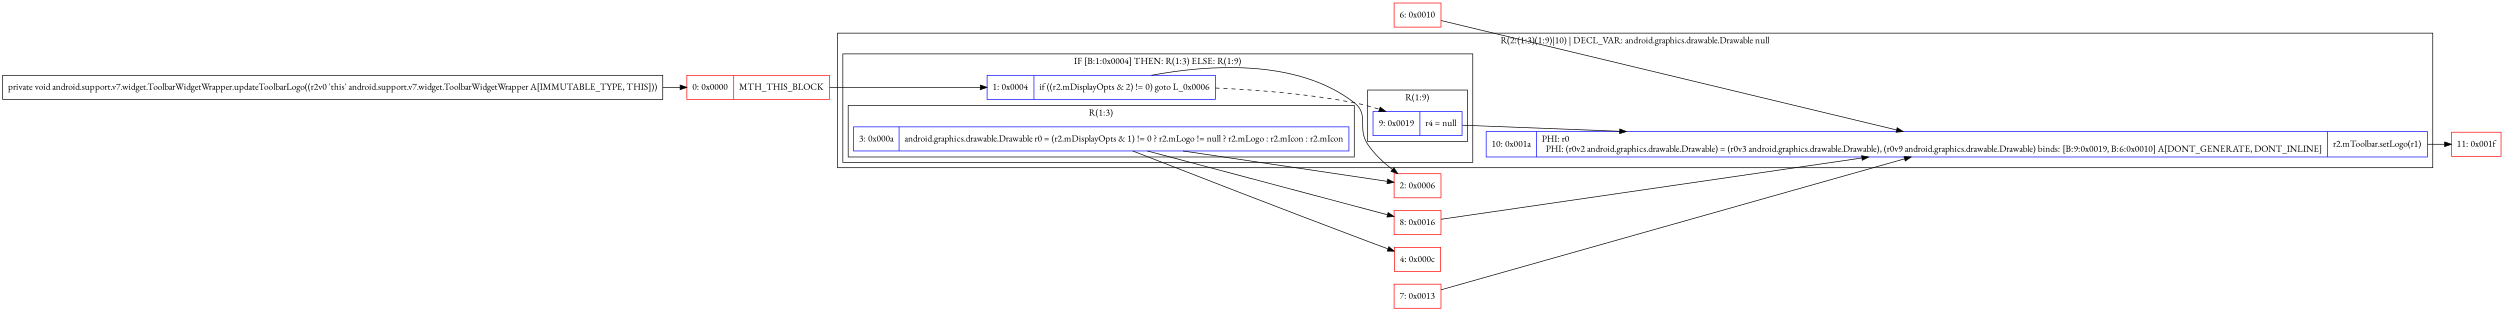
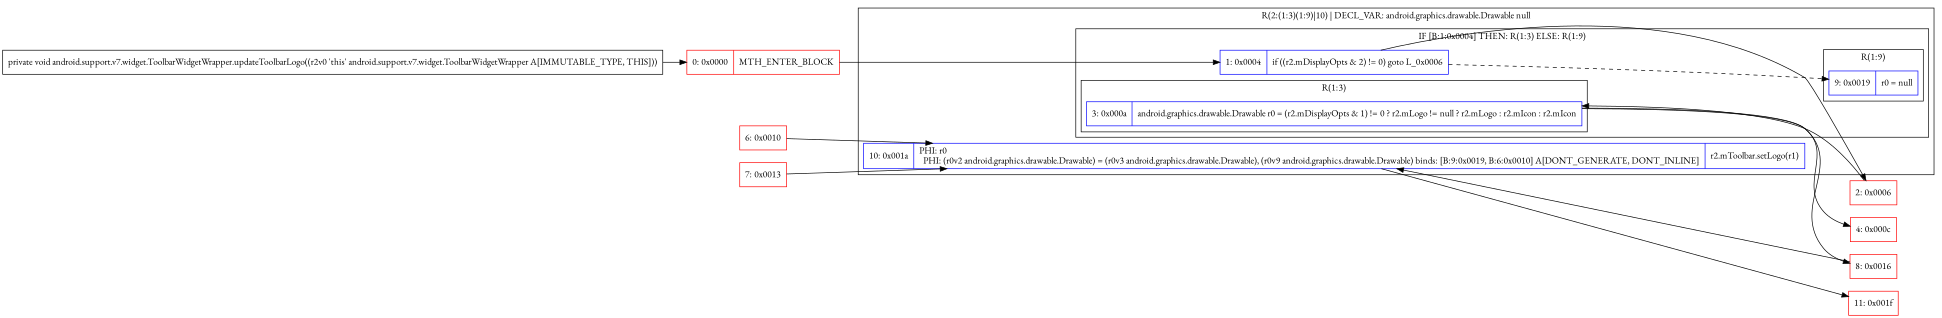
  digraph {
    fontname="EB Garamond"
    rankdir=LR
    node [color=red fontname="EB Garamond" shape=record]
    edge [fontname="EB Garamond"]
    n1 [color=blue label="{3\:\ 0x000a|android.graphics.drawable.Drawable r0 = (r2.mDisplayOpts & 1) != 0 ? r2.mLogo != null ? r2.mLogo : r2.mIcon : r2.mIcon\l}"]
-   n2 [color=blue label="{9\:\ 0x0019|r4 = null\l}"]
+   n2 [color=blue label="{9\:\ 0x0019|r0 = null\l}"]
    n3 [color=blue label="{1\:\ 0x0004|if ((r2.mDisplayOpts & 2) != 0) goto L_0x0006\l}"]
    n4 [color=blue label="{10\:\ 0x001a|PHI: r0 \l  PHI: (r0v2 android.graphics.drawable.Drawable) = (r0v3 android.graphics.drawable.Drawable), (r0v9 android.graphics.drawable.Drawable) binds: [B:9:0x0019, B:6:0x0010] A[DONT_GENERATE, DONT_INLINE]\l|r2.mToolbar.setLogo(r1)\l}"]
    n5 [label="{4\:\ 0x000c}"]
    n6 [label="{8\:\ 0x0016}"]
    n7 [label="{2\:\ 0x0006}"]
    n8 [label="{11\:\ 0x001f}"]
-   n9 [label="{0\:\ 0x0000|MTH_THIS_BLOCK\l}"]
+   n9 [label="{0\:\ 0x0000|MTH_ENTER_BLOCK\l}"]
    n10 [label="{6\:\ 0x0010}"]
    n11 [label="{7\:\ 0x0013}"]
    n12 [label="{private void android.support.v7.widget.ToolbarWidgetWrapper.updateToolbarLogo((r2v0 'this' android.support.v7.widget.ToolbarWidgetWrapper A[IMMUTABLE_TYPE, THIS])) }" color=""]
    subgraph cluster_1 {
      label="R(2:(1:3)(1:9)|10) | DECL_VAR: android.graphics.drawable.Drawable null\l"
      n4
      subgraph cluster_2 {
        label="IF [B:1:0x0004] THEN: R(1:3) ELSE: R(1:9)"
        n3
        subgraph cluster_3 {
          label="R(1:3)"
          n1
        }
        subgraph cluster_4 {
          label="R(1:9)"
          n2
        }
      }
    }
    n1 -> n5
    n1 -> n6
-   n2 -> n4
    n3 -> n2 [style=dashed]
    n3 -> n7
    n4 -> n8
    n6 -> n4
-   n1 -> n7
+   n7 -> n1
    n9 -> n3
    n10 -> n4
    n11 -> n4
    n12 -> n9
  }
